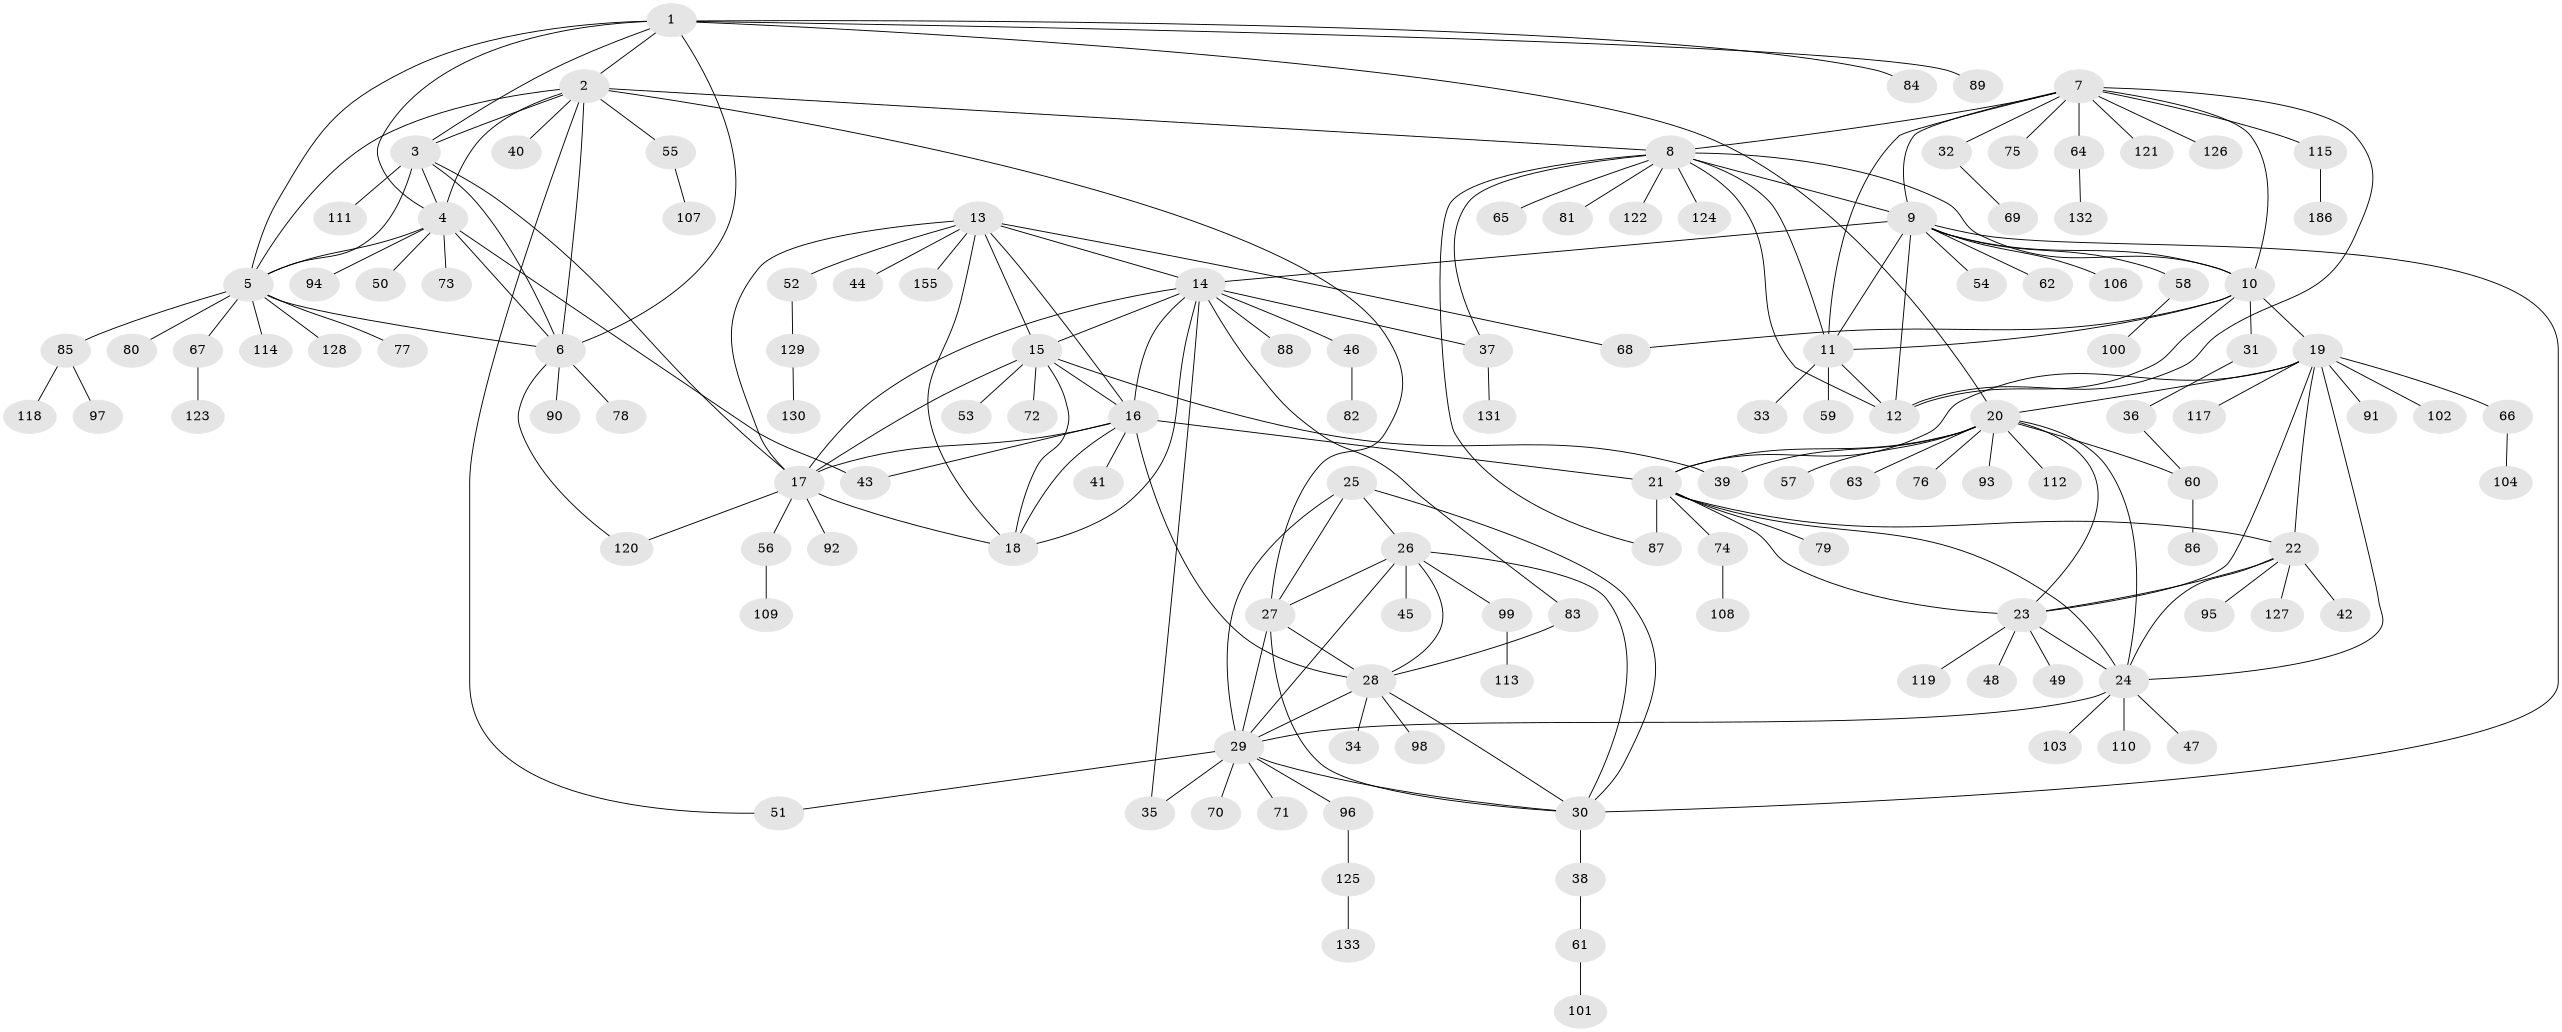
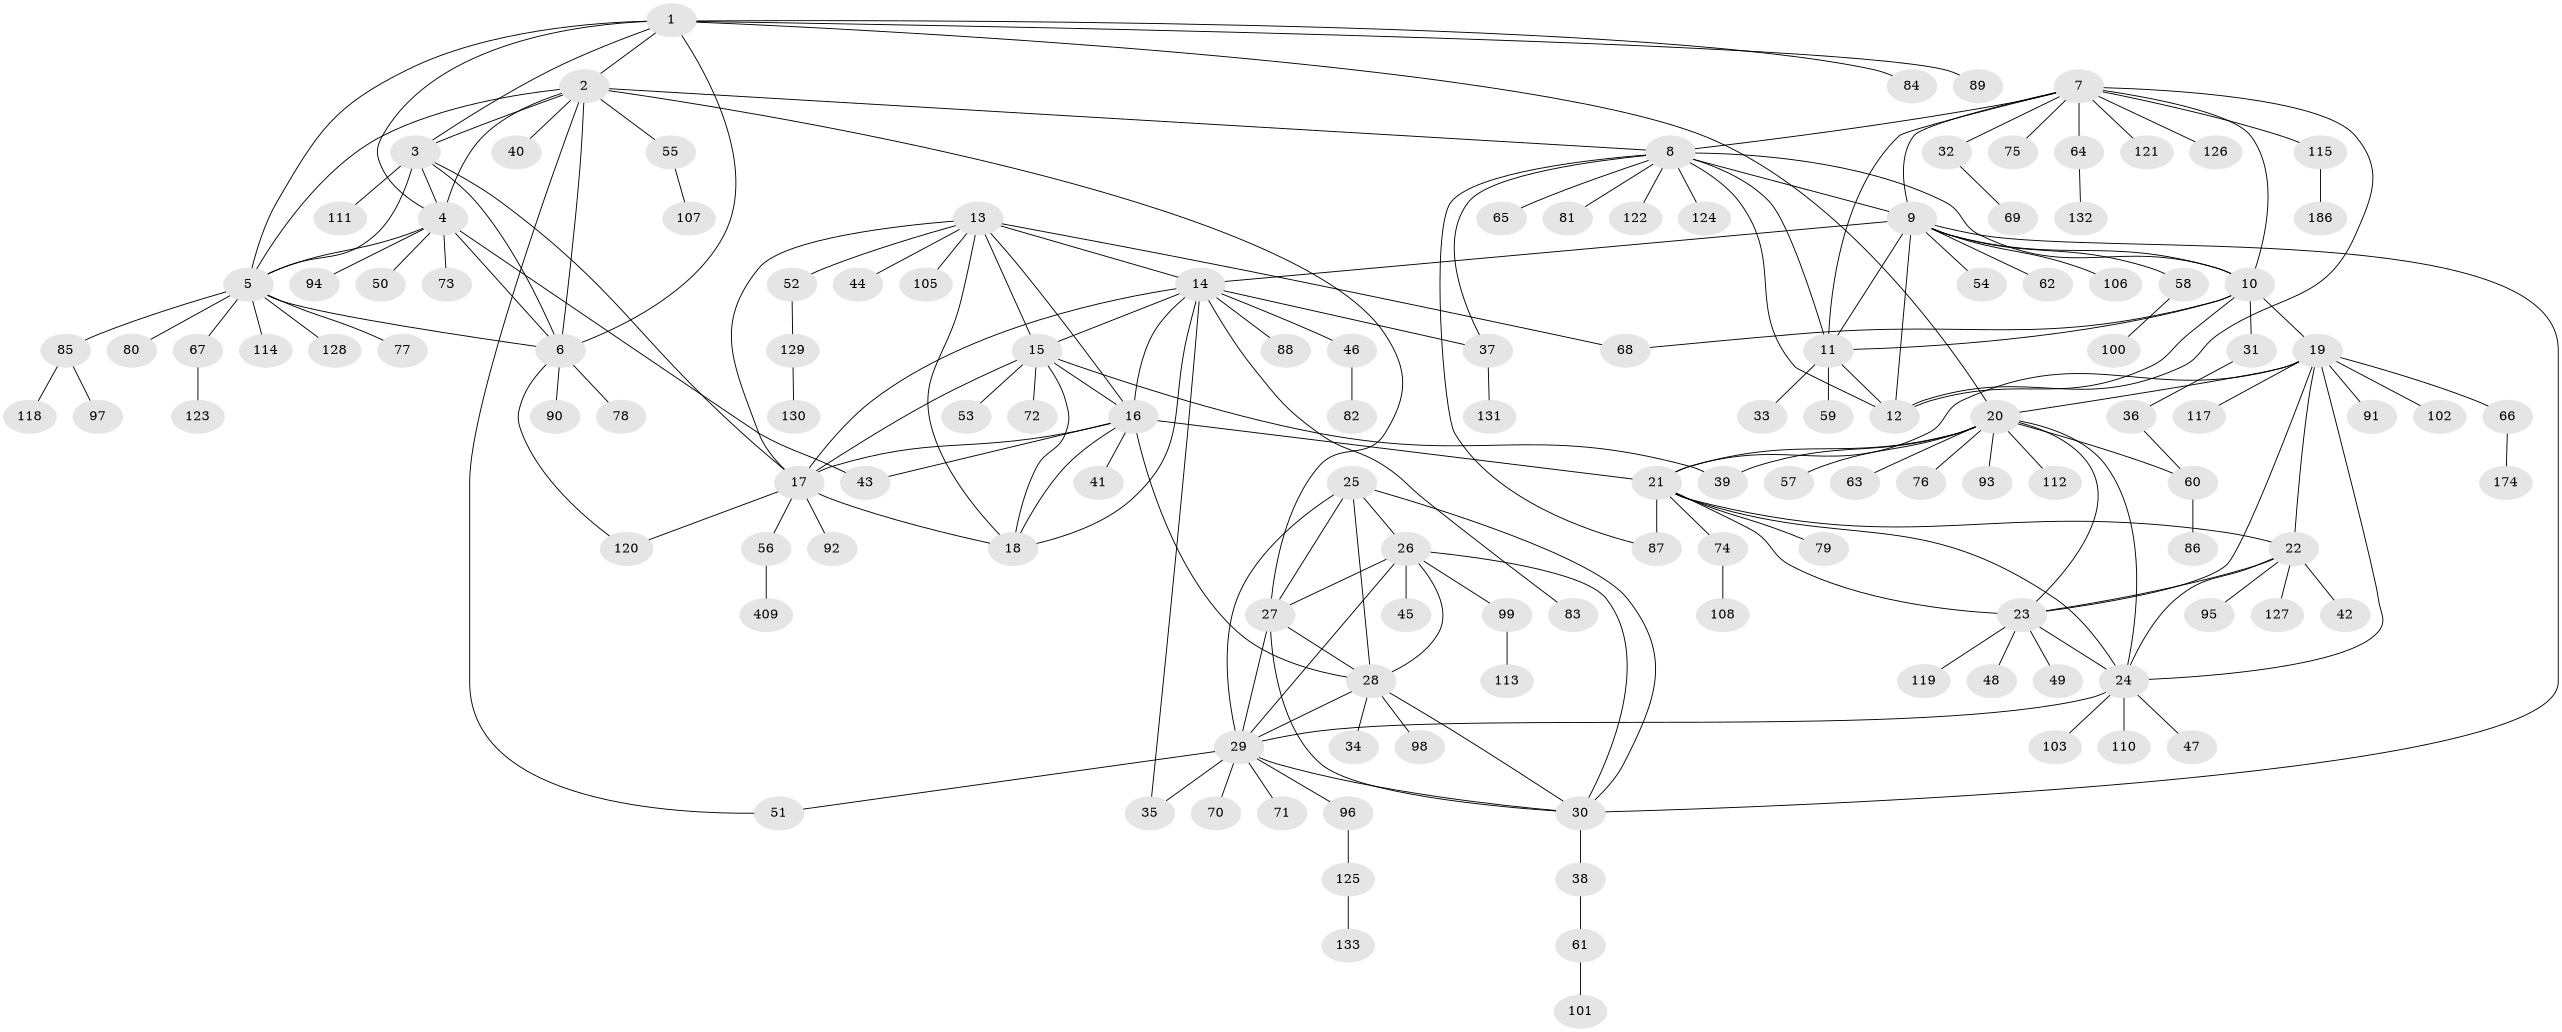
  graph {
    node [color=gray90 style=filled]
    1
    2
    3
    4
    5
    6
    20
    84
    89
    8
    27
    40
    51
    55
    17
    111
    43
    50
    73
    94
    67
    77
    80
    85
    114
    128
    78
    90
    120
    39
    21
    23
    24
    57
    60
    63
    76
    93
    112
    9
    10
    11
    12
    37
    65
    81
    87
    122
    124
    30
    28
    29
    107
    18
    56
    92
    123
    97
    118
    7
    32
    64
    75
    115
    121
    126
    14
    54
    58
    62
    106
    19
    31
    68
    33
    59
    69
    132
    n79 [label=186]
    131
    15
    16
    35
    46
    83
    88
    38
    100
    22
    66
    91
    102
    117
    36
    13
    44
    52
-   105 [label=155]
+   105
    53
    72
    41
    129
    82
    74
    79
    34
    98
-   109
+   109 [label=409]
    42
    95
    127
    48
    49
    119
    47
    103
    110
-   104
+   104 [label=174]
    86
    108
    70
    71
    96
    25
    26
    45
    99
    113
    125
    61
    101
    130
    133
    1 -- 2
    1 -- 3
    1 -- 4
    1 -- 5
    1 -- 6
    1 -- 20
    1 -- 84
    1 -- 89
    2 -- 3
    2 -- 4
    2 -- 5
    2 -- 6
    2 -- 8
    2 -- 27
    2 -- 40
    2 -- 51
    2 -- 55
    3 -- 4
    3 -- 5
    3 -- 6
    3 -- 17
    3 -- 111
    4 -- 5
    4 -- 6
    4 -- 43
    4 -- 50
    4 -- 73
    4 -- 94
    5 -- 6
    5 -- 67
    5 -- 77
    5 -- 80
    5 -- 85
    5 -- 114
    5 -- 128
    6 -- 78
    6 -- 90
    6 -- 120
    20 -- 39
    20 -- 21
    20 -- 23
    20 -- 24
    20 -- 57
    20 -- 60
    20 -- 63
    20 -- 76
    20 -- 93
    20 -- 112
    8 -- 9
    8 -- 10
    8 -- 11
    8 -- 12
    8 -- 37
    8 -- 65
    8 -- 81
    8 -- 87
    8 -- 122
    8 -- 124
    27 -- 30
    27 -- 28
    27 -- 29
    55 -- 107
    17 -- 120
    17 -- 18
    17 -- 56
    17 -- 92
    67 -- 123
    85 -- 97
    85 -- 118
    21 -- 23
    21 -- 24
    21 -- 87
    21 -- 22
    21 -- 74
    21 -- 79
    23 -- 24
    23 -- 48
    23 -- 49
    23 -- 119
    24 -- 29
    24 -- 47
    24 -- 103
    24 -- 110
    60 -- 86
    9 -- 10
    9 -- 11
    9 -- 12
    9 -- 30
    9 -- 14
    9 -- 54
    9 -- 58
    9 -- 62
    9 -- 106
    10 -- 11
    10 -- 12
    10 -- 19
    10 -- 31
    10 -- 68
    11 -- 12
    11 -- 33
    11 -- 59
    37 -- 131
    30 -- 38
    28 -- 30
    28 -- 29
    28 -- 34
    28 -- 98
    29 -- 51
    29 -- 30
    29 -- 35
    29 -- 70
    29 -- 71
    29 -- 96
    56 -- 109
    7 -- 8
    7 -- 9
    7 -- 10
    7 -- 11
    7 -- 12
    7 -- 32
    7 -- 64
    7 -- 75
    7 -- 115
    7 -- 121
    7 -- 126
    32 -- 69
    64 -- 132
    115 -- n79
    14 -- 17
    14 -- 37
    14 -- 18
    14 -- 15
    14 -- 16
    14 -- 35
    14 -- 46
    14 -- 83
    14 -- 88
    58 -- 100
    19 -- 20
    19 -- 21
    19 -- 23
    19 -- 24
    19 -- 22
    19 -- 66
    19 -- 91
    19 -- 102
    19 -- 117
    31 -- 36
    15 -- 17
    15 -- 39
    15 -- 18
    15 -- 16
    15 -- 53
    15 -- 72
    16 -- 17
    16 -- 43
    16 -- 21
    16 -- 28
    16 -- 18
    16 -- 41
    46 -- 82
    38 -- 61
    22 -- 23
    22 -- 24
    22 -- 42
    22 -- 95
    22 -- 127
    66 -- 104
    36 -- 60
    13 -- 17
    13 -- 18
    13 -- 14
    13 -- 68
    13 -- 15
    13 -- 16
    13 -- 44
    13 -- 52
    13 -- 105
    52 -- 129
    129 -- 130
    74 -- 108
    96 -- 125
    25 -- 27
    25 -- 30
-   83 -- 28
+   25 -- 28
    25 -- 29
    25 -- 26
    26 -- 27
    26 -- 30
    26 -- 28
    26 -- 29
    26 -- 45
    26 -- 99
    99 -- 113
    125 -- 133
    61 -- 101
  }
